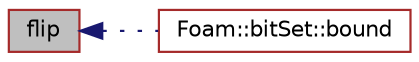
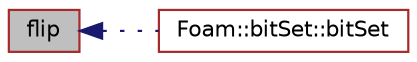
  digraph {
    rankdir=LR
    node [color=brown fontname=Helvetica fontsize=10 shape=record]
    n1 [fillcolor=grey75 fontcolor=black height=0.2 label=flip style=filled width=0.4]
-   n2 [height=0.2 label="Foam::bitSet::bound" width=0.4]
+   n2 [height=0.2 label="Foam::bitSet::bitSet" width=0.4]
    n1 -> n2 [color=midnightblue dir=back fontname=Helvetica fontsize=10 labelfontname=Helvetica labelfontsize=10 style=dotted]
  }
